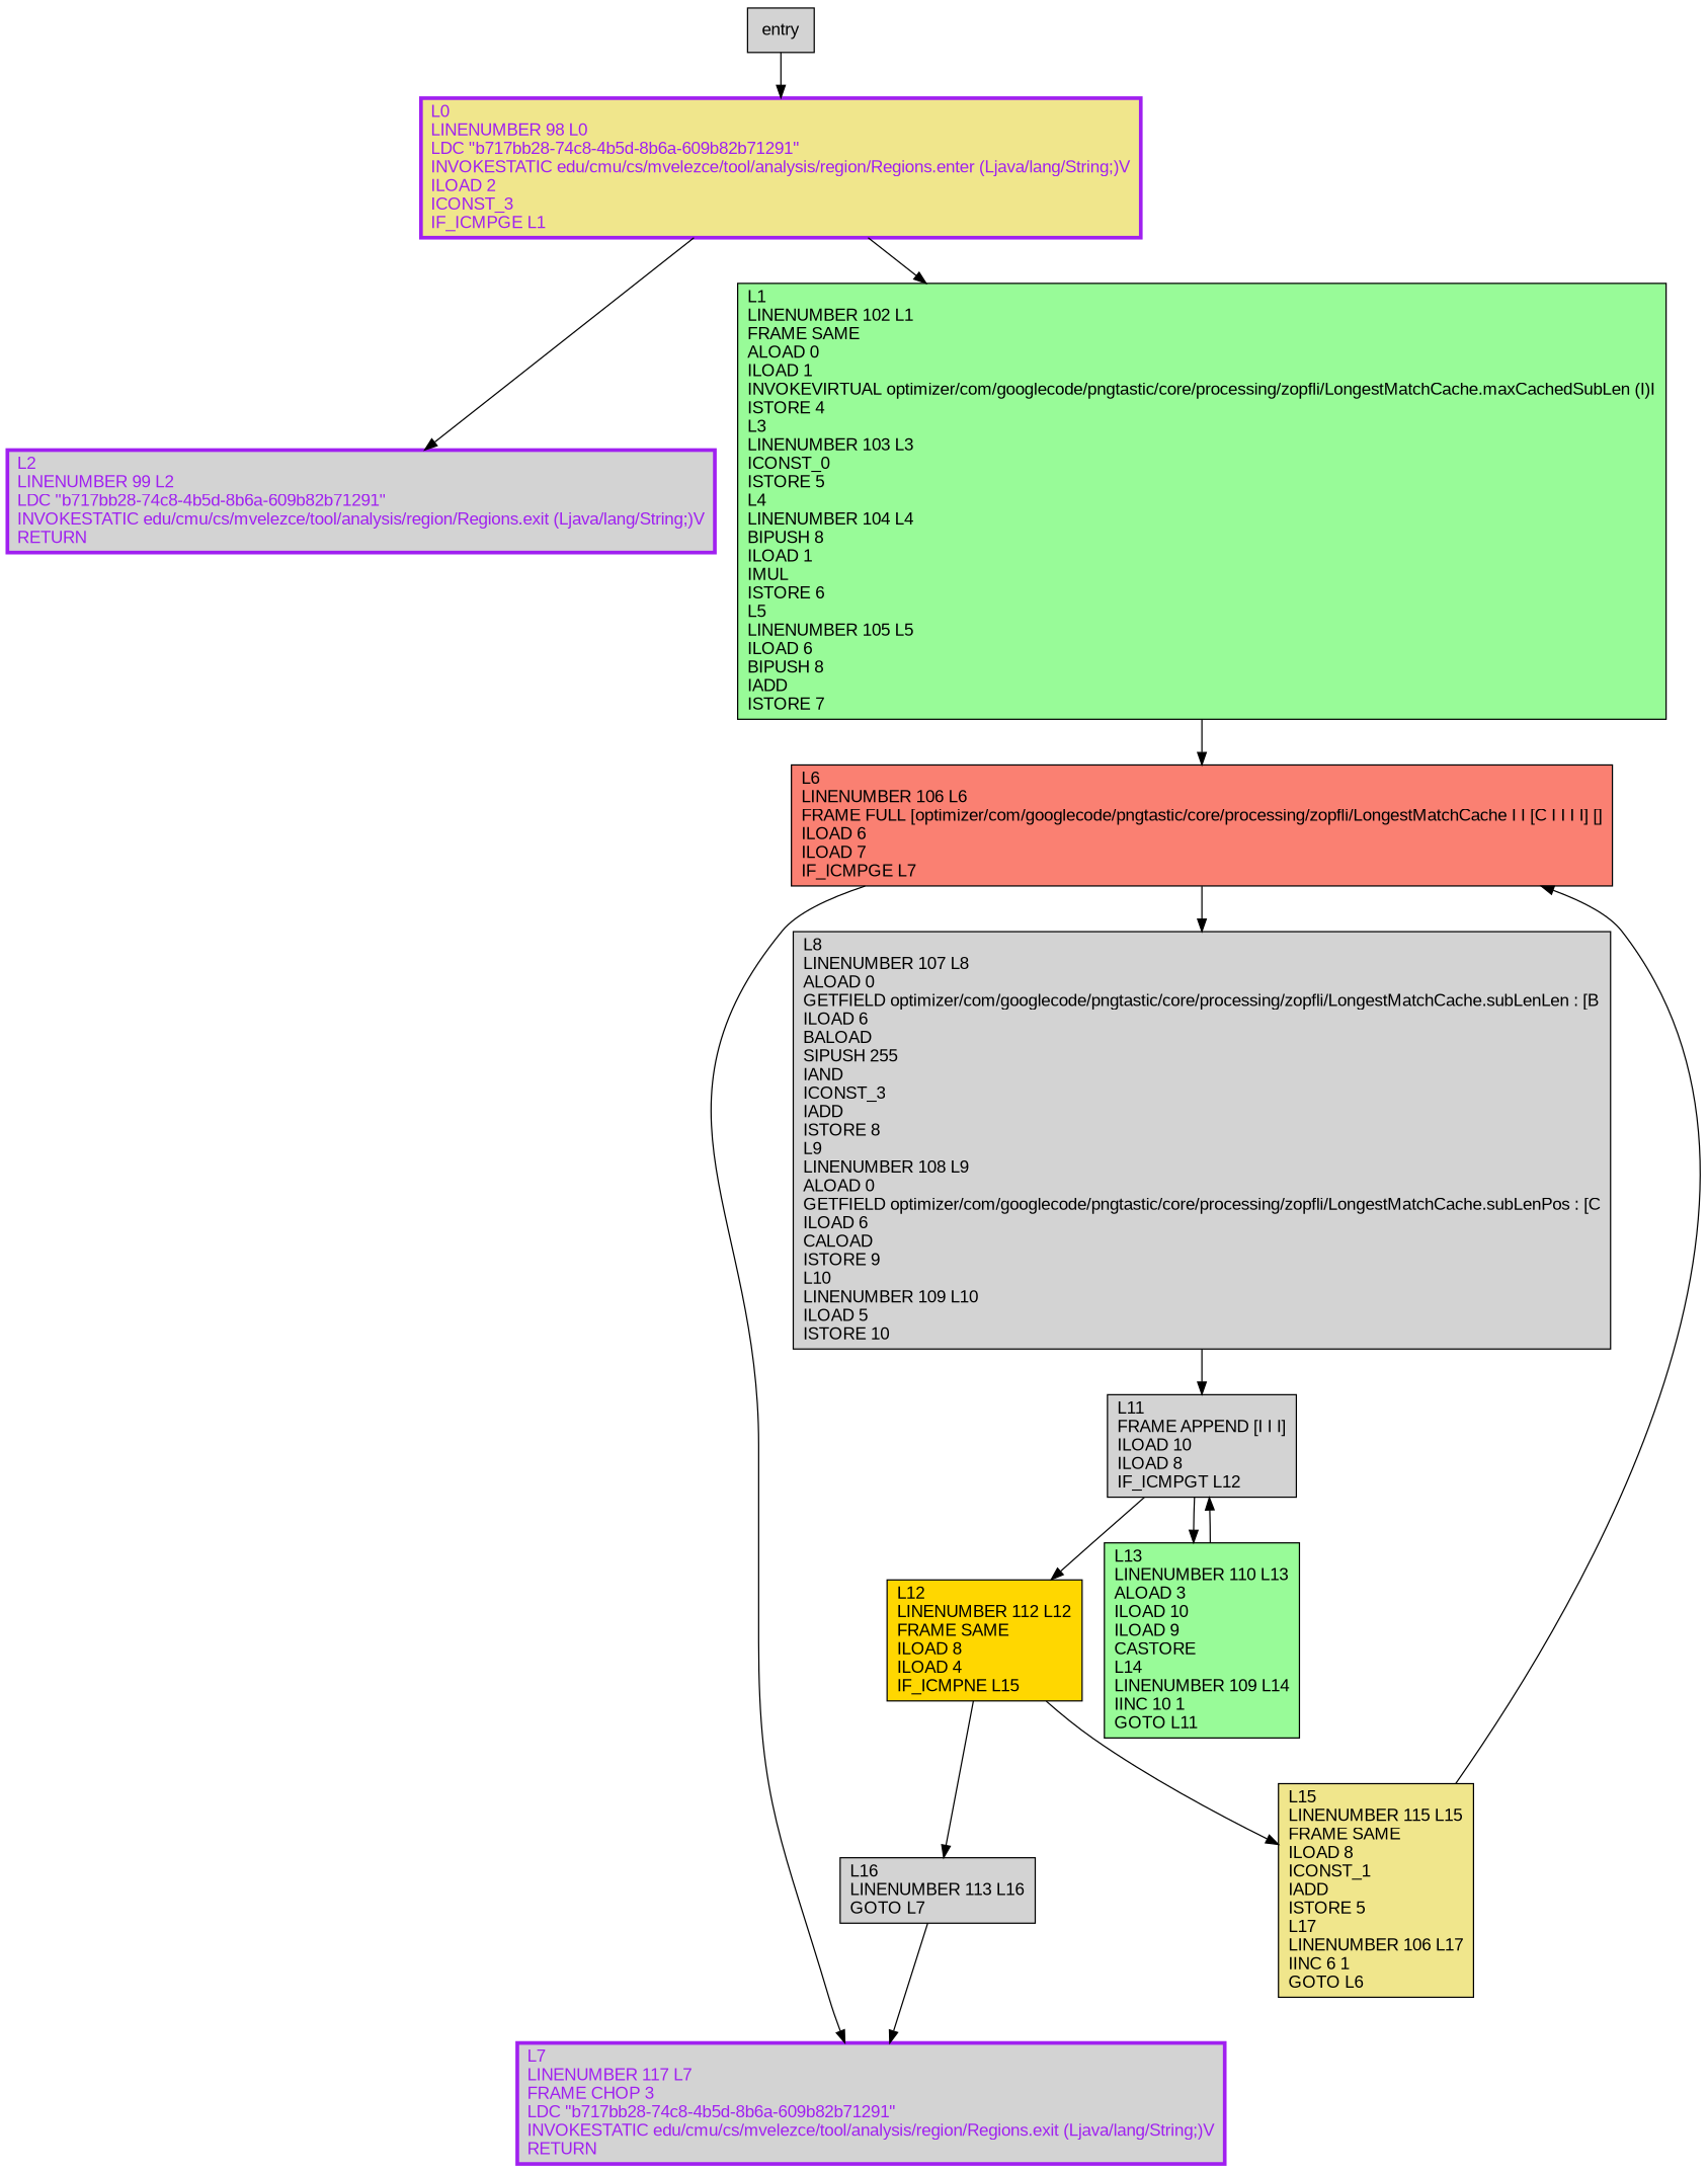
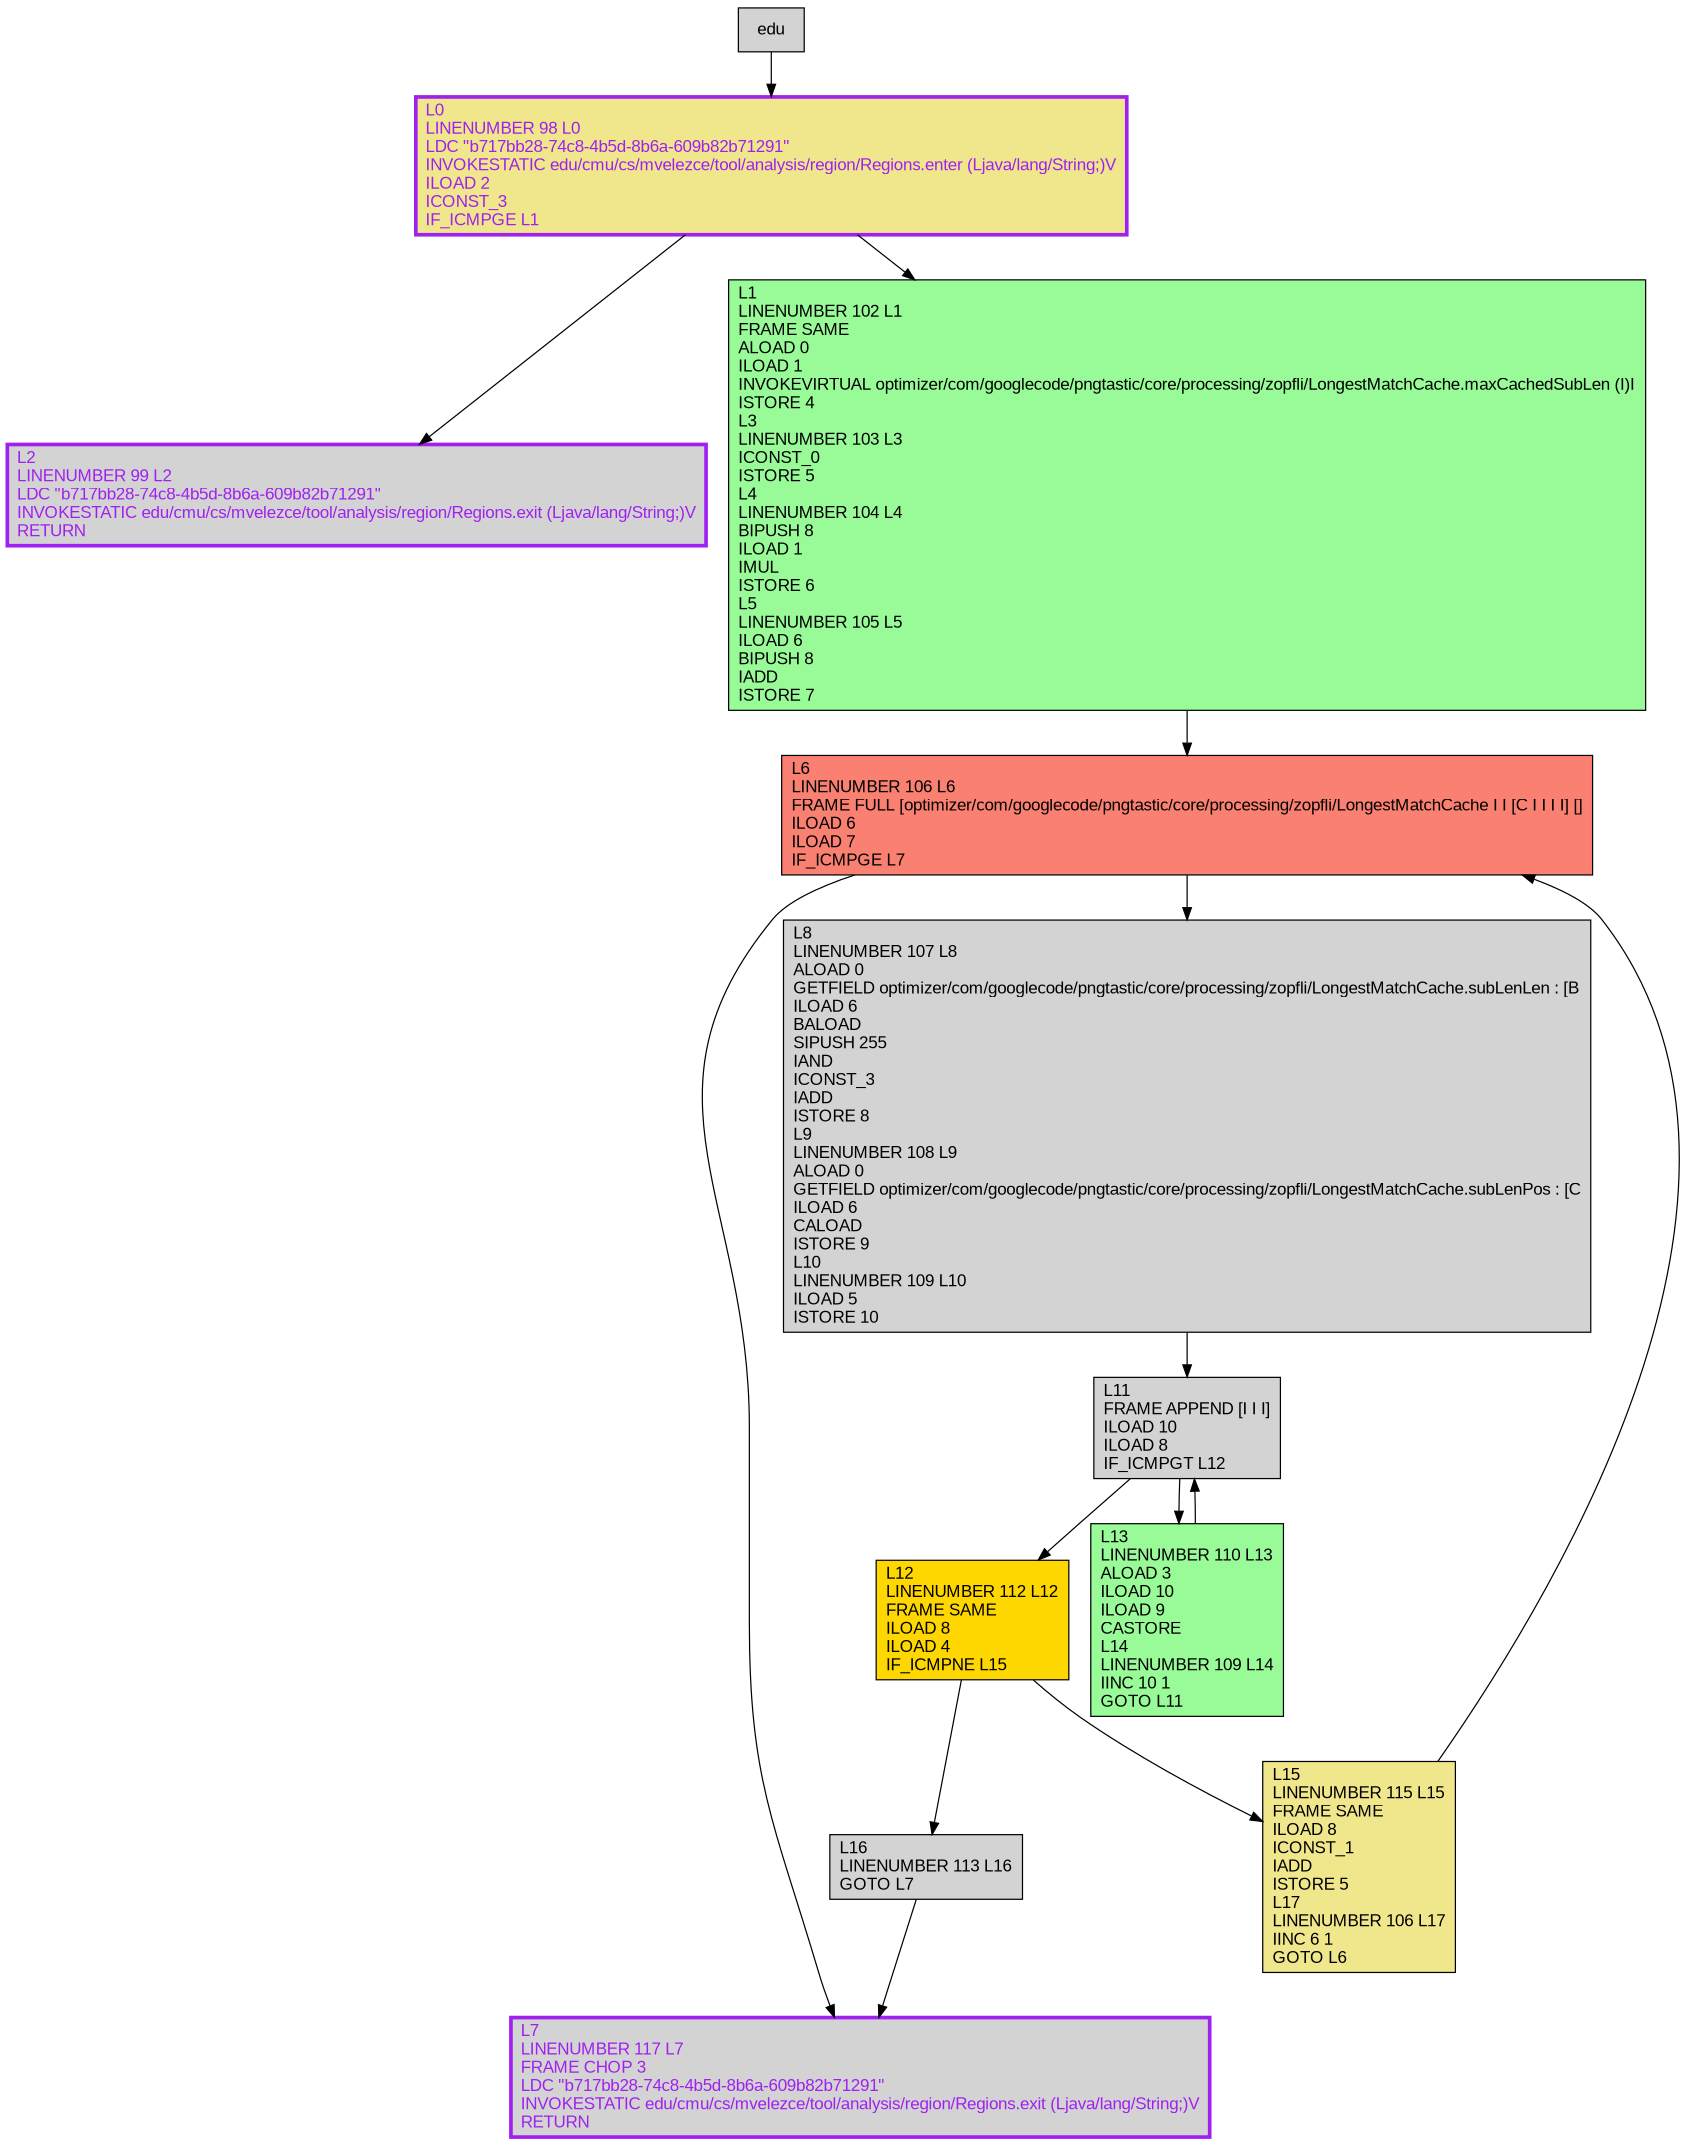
  digraph {
    fontname="Liberation Sans"
    node [fillcolor=lightgrey fontname="Liberation Sans" shape=record style=filled]
    edge [fontname="Liberation Sans"]
    n1 [color=purple fillcolor=khaki fontcolor=purple label="L0\lLINENUMBER 98 L0\lLDC \"b717bb28-74c8-4b5d-8b6a-609b82b71291\"\lINVOKESTATIC edu/cmu/cs/mvelezce/tool/analysis/region/Regions.enter (Ljava/lang/String;)V\lILOAD 2\lICONST_3\lIF_ICMPGE L1\l" penwidth=3]
    n2 [color=purple fontcolor=purple label="L2\lLINENUMBER 99 L2\lLDC \"b717bb28-74c8-4b5d-8b6a-609b82b71291\"\lINVOKESTATIC edu/cmu/cs/mvelezce/tool/analysis/region/Regions.exit (Ljava/lang/String;)V\lRETURN\l" penwidth=3]
    n3 [fillcolor=palegreen label="L1\lLINENUMBER 102 L1\lFRAME SAME\lALOAD 0\lILOAD 1\lINVOKEVIRTUAL optimizer/com/googlecode/pngtastic/core/processing/zopfli/LongestMatchCache.maxCachedSubLen (I)I\lISTORE 4\lL3\lLINENUMBER 103 L3\lICONST_0\lISTORE 5\lL4\lLINENUMBER 104 L4\lBIPUSH 8\lILOAD 1\lIMUL\lISTORE 6\lL5\lLINENUMBER 105 L5\lILOAD 6\lBIPUSH 8\lIADD\lISTORE 7\l"]
    n4 [fillcolor=salmon label="L6\lLINENUMBER 106 L6\lFRAME FULL [optimizer/com/googlecode/pngtastic/core/processing/zopfli/LongestMatchCache I I [C I I I I] []\lILOAD 6\lILOAD 7\lIF_ICMPGE L7\l"]
    n5 [label="L11\lFRAME APPEND [I I I]\lILOAD 10\lILOAD 8\lIF_ICMPGT L12\l"]
    n6 [fillcolor=gold label="L12\lLINENUMBER 112 L12\lFRAME SAME\lILOAD 8\lILOAD 4\lIF_ICMPNE L15\l"]
    n7 [fillcolor=palegreen label="L13\lLINENUMBER 110 L13\lALOAD 3\lILOAD 10\lILOAD 9\lCASTORE\lL14\lLINENUMBER 109 L14\lIINC 10 1\lGOTO L11\l"]
    n8 [fillcolor=khaki label="L15\lLINENUMBER 115 L15\lFRAME SAME\lILOAD 8\lICONST_1\lIADD\lISTORE 5\lL17\lLINENUMBER 106 L17\lIINC 6 1\lGOTO L6\l"]
    n9 [label="L16\lLINENUMBER 113 L16\lGOTO L7\l"]
    n10 [color=purple fontcolor=purple label="L7\lLINENUMBER 117 L7\lFRAME CHOP 3\lLDC \"b717bb28-74c8-4b5d-8b6a-609b82b71291\"\lINVOKESTATIC edu/cmu/cs/mvelezce/tool/analysis/region/Regions.exit (Ljava/lang/String;)V\lRETURN\l" penwidth=3]
    n11 [label="L8\lLINENUMBER 107 L8\lALOAD 0\lGETFIELD optimizer/com/googlecode/pngtastic/core/processing/zopfli/LongestMatchCache.subLenLen : [B\lILOAD 6\lBALOAD\lSIPUSH 255\lIAND\lICONST_3\lIADD\lISTORE 8\lL9\lLINENUMBER 108 L9\lALOAD 0\lGETFIELD optimizer/com/googlecode/pngtastic/core/processing/zopfli/LongestMatchCache.subLenPos : [C\lILOAD 6\lCALOAD\lISTORE 9\lL10\lLINENUMBER 109 L10\lILOAD 5\lISTORE 10\l"]
-   entry
+   entry [label=edu]
    n1 -> n2
    n1 -> n3
    n3 -> n4
    n4 -> n10
    n4 -> n11
    n5 -> n6
    n5 -> n7
    n6 -> n8
    n6 -> n9
    n7 -> n5
    n8 -> n4
    n9 -> n10
    n11 -> n5
    entry -> n1
  }
